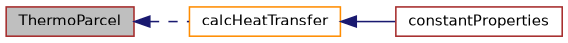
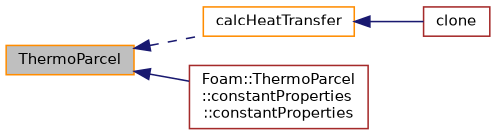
  digraph {
    rankdir=LR
    node [color=darkorange fontname=Helvetica fontsize=10 shape=record]
    edge [color=midnightblue dir=back fontname=Helvetica fontsize=10 labelfontname=Helvetica labelfontsize=10 style=solid]
-   n1 [color=brown fillcolor=grey75 fontcolor=black height=0.2 label=ThermoParcel style=filled width=0.4]
+   n1 [fillcolor=grey75 fontcolor=black height=0.2 label=ThermoParcel style=filled width=0.4]
    n2 [height=0.2 label=calcHeatTransfer width=0.4]
-   n4 [color=brown height=0.2 label=constantProperties width=0.4]
+   n3 [color=brown height=0.2 label="Foam::ThermoParcel\l::constantProperties\l::constantProperties" width=0.4]
+   n4 [color=brown height=0.2 label=clone width=0.4]
    n1 -> n2 [style=dashed]
+   n1 -> n3
    n2 -> n4
  }
